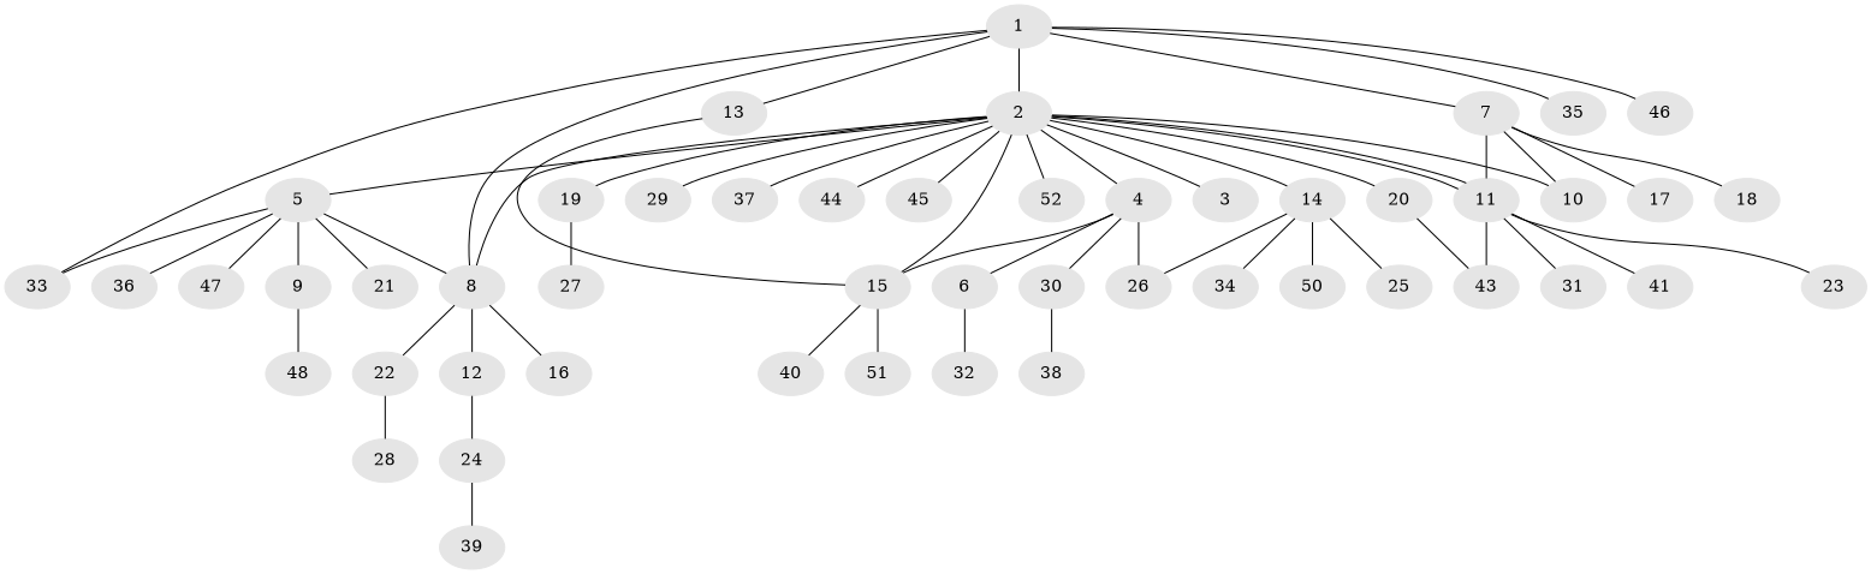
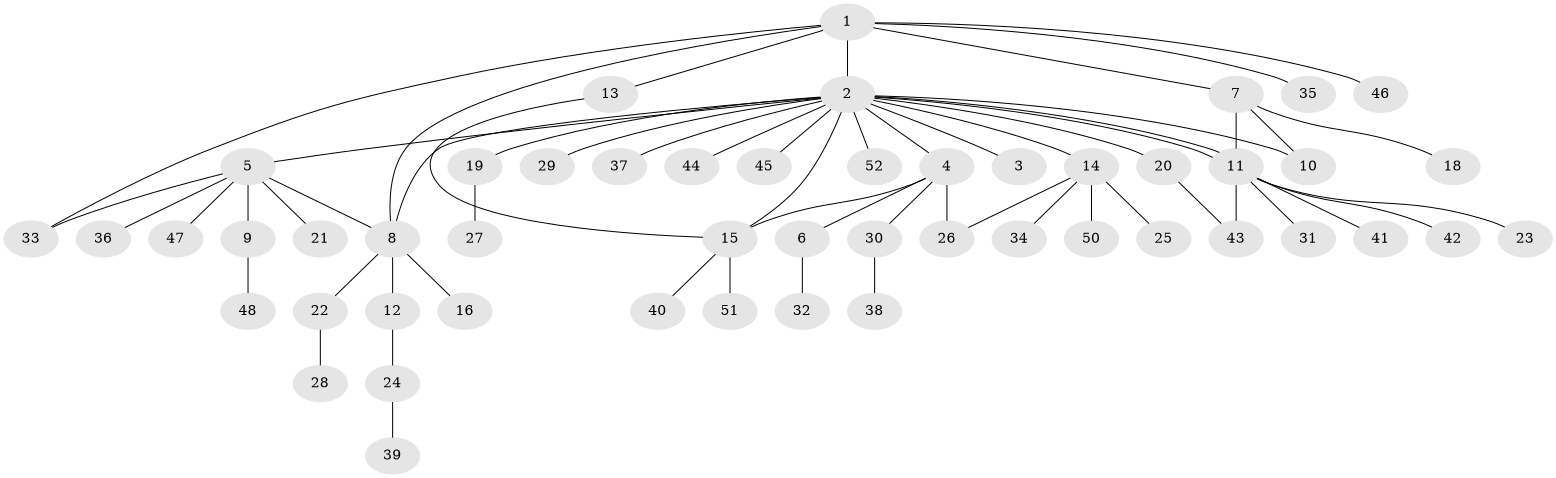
  graph {
    node [color=gray90 style=filled]
    1
    2
    7
    8
    13
    33
    35
    46
    3
    4
    5
    10
    11
    14
    15
    19
    20
    29
    37
    44
    45
    52
-   17
    18
    12
    16
    22
    6
    26
    30
    9
    21
    36
    47
    23
    31
    41
+   42
    43
    25
    34
    50
    40
    51
    27
    32
    38
    48
    24
    28
    39
    1 -- 2
    1 -- 7
    1 -- 8
    1 -- 13
    1 -- 33
    1 -- 35
    1 -- 46
    2 -- 8
    2 -- 3
    2 -- 4
    2 -- 5
    2 -- 10
    2 -- 11
    2 -- 11
    2 -- 14
    2 -- 15
    2 -- 19
    2 -- 20
    2 -- 29
    2 -- 37
    2 -- 44
    2 -- 45
    2 -- 52
    7 -- 10
    7 -- 11
-   7 -- 17
    7 -- 18
    8 -- 12
    8 -- 16
    8 -- 22
    13 -- 15
    4 -- 15
    4 -- 6
    4 -- 26
    4 -- 30
    5 -- 8
    5 -- 33
    5 -- 9
    5 -- 21
    5 -- 36
    5 -- 47
    11 -- 23
    11 -- 31
    11 -- 41
+   11 -- 42
    11 -- 43
    14 -- 26
    14 -- 25
    14 -- 34
    14 -- 50
    15 -- 40
    15 -- 51
    19 -- 27
    20 -- 43
    12 -- 24
    22 -- 28
    6 -- 32
    30 -- 38
    9 -- 48
    24 -- 39
  }
